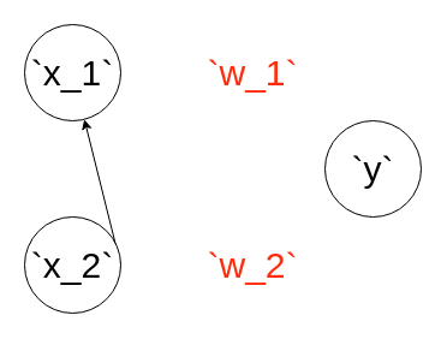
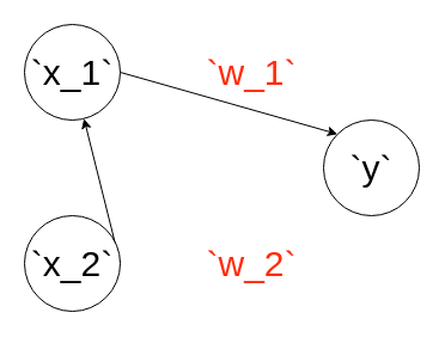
  <mxCell id="0" />
  <mxCell id="1" parent="0" />
+ <mxCell id="2" style="edgeStyle=none;html=1;exitX=1;exitY=0.5;exitDx=0;exitDy=0;entryX=0;entryY=0;entryDx=0;entryDy=0;" parent="1" source="3" target="6" edge="1"><mxGeometry relative="1" as="geometry"><mxPoint x="250" y="130" as="targetPoint" /></mxGeometry></mxCell>
  <mxCell id="3" value="&lt;font style=&quot;font-size: 30px&quot;&gt;`x_1`&lt;/font&gt;" style="ellipse;whiteSpace=wrap;html=1;aspect=fixed;" parent="1" vertex="1"><mxGeometry x="20" y="20" width="80" height="80" as="geometry" /></mxCell>
  <mxCell id="4" style="edgeStyle=none;html=1;exitX=1;exitY=0.5;exitDx=0;exitDy=0;" parent="1" source="5" target="3" edge="1"><mxGeometry relative="1" as="geometry"><mxPoint x="250" y="160" as="targetPoint" /></mxGeometry></mxCell>
  <mxCell id="5" value="&lt;font style=&quot;font-size: 30px&quot;&gt;`x_2`&lt;/font&gt;" style="ellipse;whiteSpace=wrap;html=1;aspect=fixed;" parent="1" vertex="1"><mxGeometry x="20" y="180" width="80" height="80" as="geometry" /></mxCell>
  <mxCell id="6" value="&lt;font style=&quot;font-size: 30px&quot;&gt;`y`&lt;/font&gt;" style="ellipse;whiteSpace=wrap;html=1;aspect=fixed;" parent="1" vertex="1"><mxGeometry x="270" y="100" width="80" height="80" as="geometry" /></mxCell>
  <mxCell id="7" value="&lt;font style=&quot;font-size: 30px&quot; color=&quot;#ff2b0a&quot;&gt;`w_1`&lt;/font&gt;" style="text;html=1;strokeColor=none;fillColor=none;align=center;verticalAlign=middle;whiteSpace=wrap;rounded=0;" parent="1" vertex="1"><mxGeometry x="190" y="50" width="40" height="20" as="geometry" /></mxCell>
  <mxCell id="8" value="&lt;font style=&quot;font-size: 30px&quot; color=&quot;#ff2b0a&quot;&gt;`w_2`&lt;/font&gt;" style="text;html=1;strokeColor=none;fillColor=none;align=center;verticalAlign=middle;whiteSpace=wrap;rounded=0;" parent="1" vertex="1"><mxGeometry x="190" y="210" width="40" height="20" as="geometry" /></mxCell>
